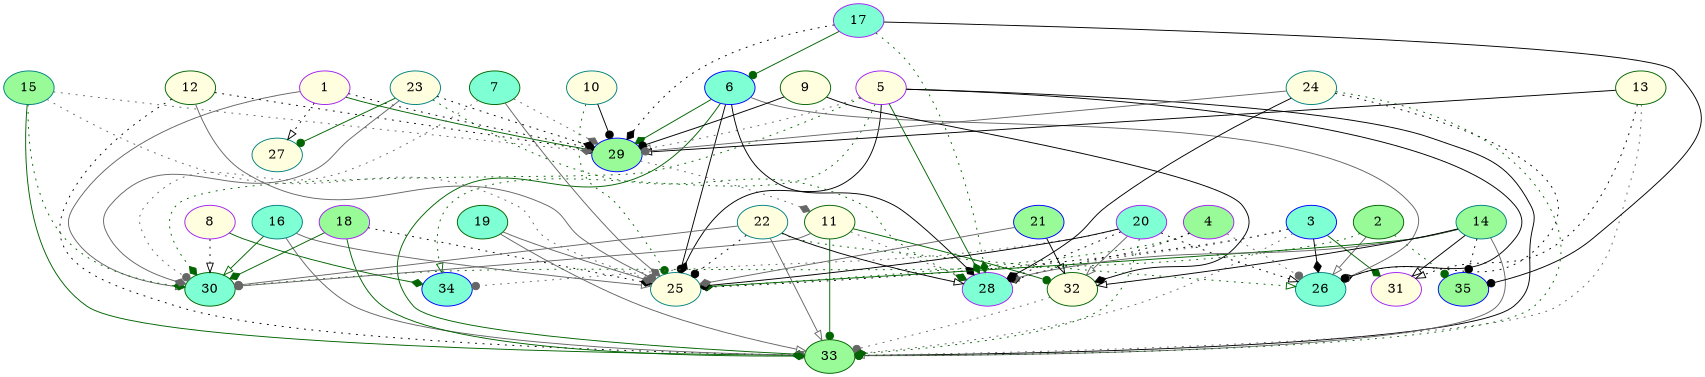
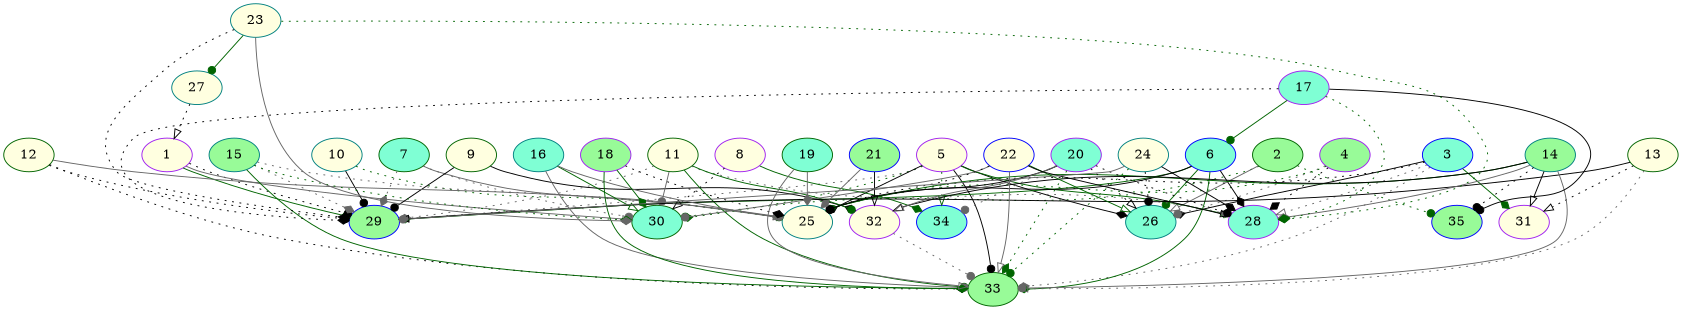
  digraph {
    node [alpha=0.18 color=purple fillcolor=lightyellow style=filled]
    edge [arrowhead=diamond color=black style=solid]
    1 [alpha=0.10 expect_size=69389070521222561792]
    27 [alpha=0.17 color=teal expect_size=24365574969737408]
    29 [alpha=0.16 color=blue expect_size=1092718205642844667904 fillcolor=palegreen]
    30 [alpha=0.02 color=darkgreen expect_size=14961375401502503337984 fillcolor=aquamarine]
    2 [alpha=0.04 color=darkgreen expect_size=16228779243556738957312 fillcolor=palegreen]
    26 [alpha=0.00 color=teal expect_size=64877390420234232 fillcolor=aquamarine]
    35 [alpha=0.02 color=blue expect_size=3762629402195379879936 fillcolor=palegreen]
    34 [color=blue expect_size=920541718274646212608 fillcolor=aquamarine]
    3 [alpha=0.11 color=blue expect_size=259698458849751936 fillcolor=aquamarine]
    25 [alpha=0.13 color=teal expect_size=5054091864873893888000]
    28 [alpha=0.05 expect_size=4793030490703527936000 fillcolor=aquamarine]
    31 [alpha=0.19 expect_size=6544915359163339776]
    33 [alpha=0.14 color=darkgreen expect_size=62277065591851319296 fillcolor=palegreen]
    4 [expect_size=1201339570274253824 fillcolor=palegreen]
    5 [alpha=0.07 expect_size=347229741563514978304]
    6 [alpha=0.11 color=blue expect_size=703973435015385 fillcolor=aquamarine]
    7 [alpha=0.14 color=darkgreen expect_size=1247969013647536384 fillcolor=aquamarine]
    8 [alpha=0.08 expect_size=1662931406613796356096]
    9 [alpha=0.02 color=darkgreen expect_size=538400056313553664]
-   32 [alpha=0.08 color=darkgreen expect_size=1282467315123672832]
+   32 [alpha=0.08 expect_size=1282467315123672832]
    10 [color=teal expect_size=4601955176591746048]
    11 [color=darkgreen expect_size=7209457835354942865408]
    12 [alpha=0.12 color=darkgreen expect_size=2276609178407819804672]
    13 [alpha=0.03 color=darkgreen expect_size=265805539630248886272]
    14 [alpha=0.09 color=teal expect_size=355362231421675264 fillcolor=palegreen]
    15 [alpha=0.04 color=teal expect_size=11374817496214307602432 fillcolor=palegreen]
    16 [alpha=0.06 color=teal expect_size=686313958568400640 fillcolor=aquamarine]
    17 [alpha=0.20 expect_size=1134895774740982530048 fillcolor=aquamarine]
    18 [alpha=0.15 expect_size=6719882305659068 fillcolor=palegreen]
    19 [alpha=0.15 color=darkgreen expect_size=793719429044637824 fillcolor=aquamarine]
    20 [alpha=0.07 expect_size=859890546137688960 fillcolor=aquamarine]
    21 [alpha=0.16 color=blue expect_size=47935785538671344 fillcolor=palegreen]
-   22 [alpha=0.07 color=teal expect_size=26589122461240228]
+   22 [alpha=0.07 color=blue expect_size=26589122461240228]
    23 [alpha=0.06 color=teal expect_size=10546830460559556]
    24 [alpha=0.10 color=teal expect_size=259765024937867584]
-   1 -> 27 [arrowhead=onormal style=dotted]
+   27 -> 1 [arrowhead=onormal style=dotted]
    1 -> 29 [arrowhead=dot color=darkgreen]
    1 -> 29 [arrowhead=dot style=dotted]
    1 -> 30 [arrowhead=onormal color=gray40]
    2 -> 30 [arrowhead=dot color=darkgreen style=dotted]
    2 -> 26 [arrowhead=onormal color=gray40]
    2 -> 35 [arrowhead=dot color=darkgreen style=dotted]
    3 -> 26
    3 -> 25 [style=dotted]
    3 -> 28 [arrowhead=onormal color=gray40 style=dotted]
    3 -> 31 [color=darkgreen]
    3 -> 33 [color=gray40 style=dotted]
    4 -> 26 [arrowhead=dot color=gray40 style=dotted]
    4 -> 25 [color=darkgreen style=dotted]
    4 -> 28 [style=dotted]
    5 -> 29 [arrowhead=onormal color=gray40 style=dotted]
    5 -> 30 [color=darkgreen style=dotted]
    5 -> 26
    5 -> 34 [arrowhead=onormal color=darkgreen style=dotted]
    5 -> 25
    5 -> 28 [color=darkgreen]
    5 -> 33 [arrowhead=dot]
    6 -> 29 [color=darkgreen]
-   6 -> 26 [arrowhead=dot color=gray40]
+   6 -> 26 [arrowhead=dot color=darkgreen]
    6 -> 25 [arrowhead=dot]
    6 -> 28
    6 -> 33 [color=darkgreen]
    7 -> 29 [color=gray40 style=dotted]
    7 -> 30 [arrowhead=dot color=gray40 style=dotted]
    7 -> 25 [color=gray40]
    8 -> 30 [arrowhead=onormal style=dotted]
    8 -> 34 [color=darkgreen]
    9 -> 29 [arrowhead=dot]
    9 -> 32
    32 -> 33 [arrowhead=dot color=gray40 style=dotted]
    10 -> 29 [arrowhead=dot]
    10 -> 25 [arrowhead=dot color=darkgreen style=dotted]
-   29 -> 11 [color=gray40 style=dotted]
+   11 -> 29 [color=gray40 style=dotted]
    11 -> 30 [arrowhead=dot color=gray40]
    11 -> 28 [color=gray40 style=dotted]
    11 -> 33 [arrowhead=dot color=darkgreen]
    11 -> 32 [arrowhead=dot color=darkgreen]
    12 -> 29 [arrowhead=dot style=dotted]
    12 -> 25 [arrowhead=dot color=gray40]
    12 -> 33 [style=dotted]
    13 -> 29 [arrowhead=onormal]
    13 -> 31 [arrowhead=onormal style=dotted]
    13 -> 33 [arrowhead=onormal color=gray40 style=dotted]
    14 -> 35 [arrowhead=dot style=dotted]
    14 -> 25 [color=darkgreen]
    14 -> 28 [color=gray40]
    14 -> 31 [arrowhead=onormal]
    14 -> 33 [arrowhead=dot color=gray40]
    14 -> 32 [arrowhead=onormal]
    15 -> 29 [color=gray40 style=dotted]
    15 -> 30 [color=darkgreen style=dotted]
    15 -> 25 [arrowhead=onormal color=gray40 style=dotted]
    15 -> 33 [color=darkgreen]
    16 -> 30 [arrowhead=onormal color=darkgreen]
    16 -> 25 [arrowhead=onormal color=gray40]
    16 -> 33 [arrowhead=dot color=gray40]
    17 -> 29 [style=dotted]
    17 -> 35 [arrowhead=dot]
    17 -> 28 [color=darkgreen style=dotted]
    17 -> 6 [arrowhead=dot color=darkgreen]
    18 -> 30 [color=darkgreen]
    18 -> 25 [style=dotted]
    18 -> 33 [color=darkgreen]
    19 -> 25 [color=gray40]
    19 -> 33 [arrowhead=onormal color=gray40]
    20 -> 26 [arrowhead=onormal style=dotted]
    20 -> 34 [arrowhead=dot color=gray40 style=dotted]
    20 -> 25 [arrowhead=dot]
    20 -> 28 [arrowhead=dot style=dotted]
    20 -> 33 [color=darkgreen style=dotted]
    20 -> 32 [arrowhead=onormal color=gray40]
    21 -> 25 [color=gray40]
    21 -> 32 [arrowhead=onormal]
    22 -> 30 [arrowhead=dot color=gray40]
-   22 -> 26 [arrowhead=onormal color=darkgreen style=dotted]
+   22 -> 26 [arrowhead=onormal color=darkgreen]
    22 -> 25 [arrowhead=dot style=dotted]
    22 -> 28 [arrowhead=onormal]
    22 -> 33 [arrowhead=onormal color=gray40]
    23 -> 27 [arrowhead=dot color=darkgreen]
    23 -> 29 [style=dotted]
    23 -> 30 [color=gray40]
    23 -> 28 [color=darkgreen style=dotted]
    24 -> 29 [arrowhead=dot color=gray40]
    24 -> 26 [arrowhead=dot style=dotted]
    24 -> 28
    24 -> 33 [arrowhead=dot color=darkgreen style=dotted]
  }
